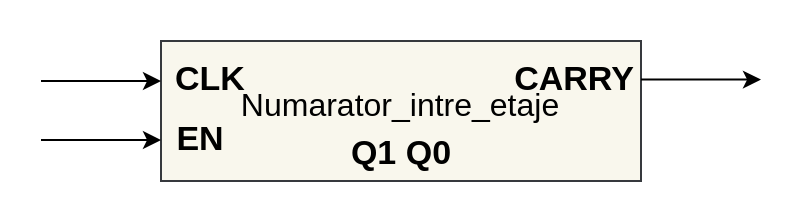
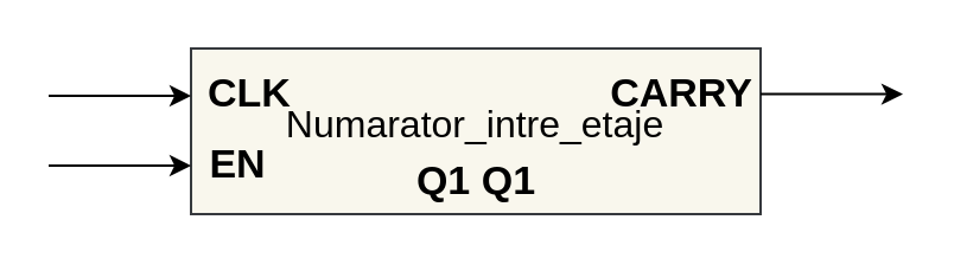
  <mxCell id="0" />
  <mxCell id="1" parent="0" />
  <mxCell id="2" value="" style="rounded=0;whiteSpace=wrap;html=1;fillColor=#f9f7ed;strokeColor=#36393d;" vertex="1" parent="1"><mxGeometry x="80" y="20" width="240" height="70" as="geometry" /></mxCell>
  <mxCell id="3" value="&lt;font size=&quot;1&quot; color=&quot;#000000&quot;&gt;&lt;b style=&quot;font-size: 17px;&quot;&gt;EN&lt;/b&gt;&lt;/font&gt;" style="text;html=1;strokeColor=none;fillColor=none;align=center;verticalAlign=middle;whiteSpace=wrap;rounded=0;" vertex="1" parent="1"><mxGeometry x="80" y="60" width="40" height="20" as="geometry" /></mxCell>
  <mxCell id="4" value="&lt;font size=&quot;1&quot; color=&quot;#000000&quot;&gt;&lt;b style=&quot;font-size: 17px;&quot;&gt;CLK&lt;/b&gt;&lt;/font&gt;" style="text;html=1;strokeColor=none;fillColor=none;align=center;verticalAlign=middle;whiteSpace=wrap;rounded=0;" vertex="1" parent="1"><mxGeometry x="80" y="20" width="50" height="40" as="geometry" /></mxCell>
  <mxCell id="5" value="" style="endArrow=classic;html=1;rounded=0;strokeColor=#000000;entryX=0;entryY=0.5;entryDx=0;entryDy=0;" edge="1" parent="1" target="4"><mxGeometry width="50" height="50" relative="1" as="geometry"><mxPoint x="20" y="40" as="sourcePoint" /><mxPoint x="260" y="120" as="targetPoint" /></mxGeometry></mxCell>
  <mxCell id="6" value="" style="endArrow=classic;html=1;rounded=0;strokeColor=#000000;entryX=0;entryY=0.5;entryDx=0;entryDy=0;" edge="1" parent="1"><mxGeometry width="50" height="50" relative="1" as="geometry"><mxPoint x="20" y="69.5" as="sourcePoint" /><mxPoint x="80" y="69.5" as="targetPoint" /></mxGeometry></mxCell>
  <mxCell id="7" value="&lt;font color=&quot;#000000&quot;&gt;&lt;span style=&quot;font-size: 16px;&quot;&gt;Numarator_intre_etaje&lt;/span&gt;&lt;/font&gt;" style="text;html=1;strokeColor=none;fillColor=none;align=center;verticalAlign=middle;whiteSpace=wrap;rounded=0;" vertex="1" parent="1"><mxGeometry x="170" y="37" width="60" height="30" as="geometry" /></mxCell>
  <mxCell id="8" value="&lt;font color=&quot;#000000&quot;&gt;&lt;span style=&quot;font-size: 17px;&quot;&gt;&lt;b&gt;CARRY&lt;/b&gt;&lt;/span&gt;&lt;/font&gt;" style="text;html=1;strokeColor=none;fillColor=none;align=center;verticalAlign=middle;whiteSpace=wrap;rounded=0;" vertex="1" parent="1"><mxGeometry x="262" y="20" width="50" height="40" as="geometry" /></mxCell>
  <mxCell id="9" value="" style="endArrow=classic;html=1;rounded=0;strokeColor=#000000;entryX=0;entryY=0.5;entryDx=0;entryDy=0;" edge="1" parent="1"><mxGeometry width="50" height="50" relative="1" as="geometry"><mxPoint x="320" y="39.31" as="sourcePoint" /><mxPoint x="380" y="39.31" as="targetPoint" /></mxGeometry></mxCell>
- <mxCell id="10" value="&lt;font color=&quot;#000000&quot;&gt;&lt;span style=&quot;font-size: 17px;&quot;&gt;&lt;b&gt;Q1 Q0&lt;/b&gt;&lt;/span&gt;&lt;/font&gt;" style="text;html=1;strokeColor=none;fillColor=none;align=center;verticalAlign=middle;whiteSpace=wrap;rounded=0;" vertex="1" parent="1"><mxGeometry x="156.5" y="67" width="87" height="20" as="geometry" /></mxCell>
+ <mxCell id="10" value="&lt;font color=&quot;#000000&quot;&gt;&lt;span style=&quot;font-size: 17px;&quot;&gt;&lt;b&gt;Q1 Q1&lt;/b&gt;&lt;/span&gt;&lt;/font&gt;" style="text;html=1;strokeColor=none;fillColor=none;align=center;verticalAlign=middle;whiteSpace=wrap;rounded=0;" vertex="1" parent="1"><mxGeometry x="156.5" y="67" width="87" height="20" as="geometry" /></mxCell>
